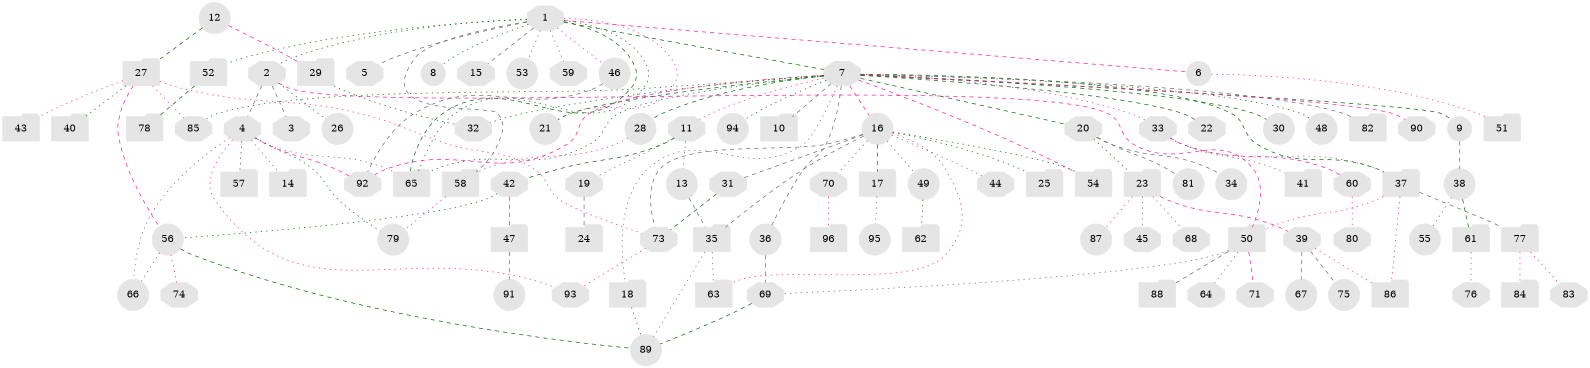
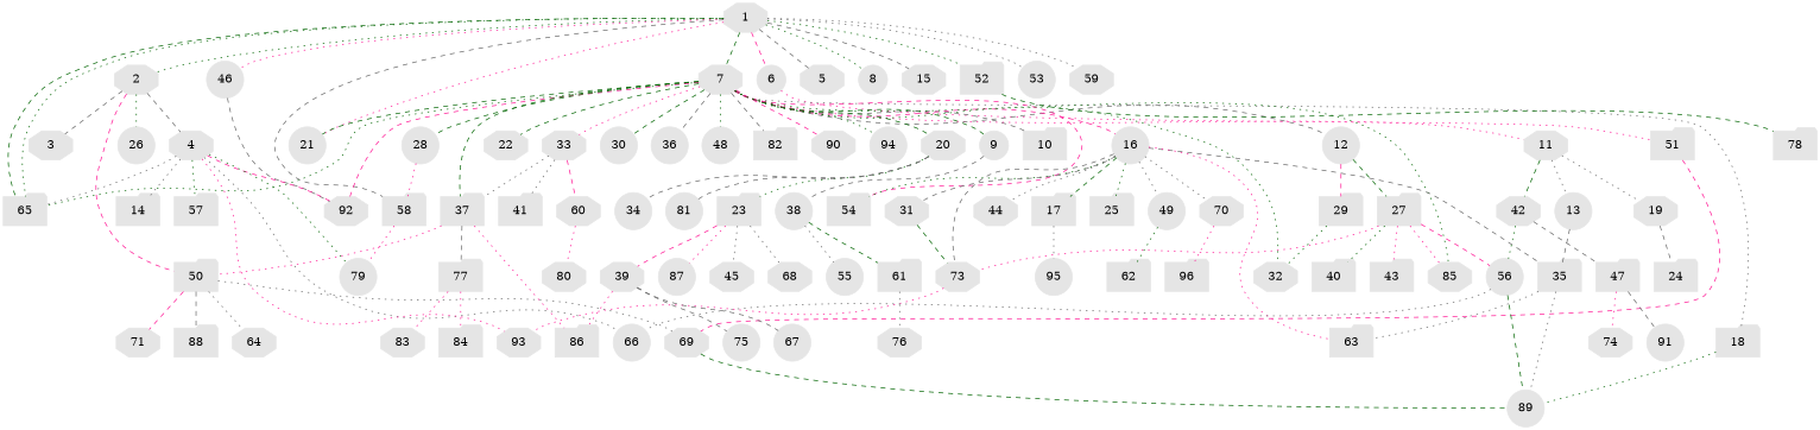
  graph {
    node [color=gray90 shape=octagon style=filled]
    edge [color=gray40 style=dotted]
    1
    2
    5
    6 [shape=circle]
    7
    8 [shape=circle]
    15
    21 [shape=circle]
    46 [shape=circle]
    52 [shape=folder]
    53 [shape=circle]
    58 [shape=folder]
    59
    65 [shape=folder]
    3
    4
    26 [shape=circle]
    50 [shape=folder]
    51 [shape=folder]
    92
    9 [shape=circle]
    10 [shape=folder]
    11
    12 [shape=circle]
    16 [shape=circle]
    18 [shape=folder]
    20
    22
    28 [shape=circle]
    30 [shape=circle]
    32
    33
    36 [shape=circle]
    37 [shape=folder]
    48 [shape=circle]
    54 [shape=folder]
    82 [shape=folder]
    85
    90
    94 [shape=circle]
    78 [shape=folder]
    79 [shape=circle]
    14 [shape=folder]
    57 [shape=folder]
    66 [shape=circle]
    93
    69
    64
    71
    88 [shape=folder]
    38 [shape=circle]
    13 [shape=circle]
    19
    42
    27 [shape=folder]
    29 [shape=folder]
    35 [shape=folder]
    17 [shape=folder]
    25 [shape=folder]
    31
    44
    49 [shape=circle]
    63 [shape=folder]
    70
    73
    89 [shape=circle]
    23 [shape=folder]
    34 [shape=circle]
    81 [shape=circle]
    41 [shape=folder]
    60
    77 [shape=folder]
    86 [shape=folder]
    55 [shape=circle]
    61 [shape=folder]
    24 [shape=folder]
    56 [shape=circle]
    47 [shape=folder]
    40 [shape=folder]
    43 [shape=folder]
    95 [shape=circle]
    62 [shape=folder]
    96 [shape=folder]
    39
    45
    68
    87 [shape=circle]
    67 [shape=circle]
    75 [shape=circle]
    74
    80
    83
    84 [shape=folder]
    76
    91 [shape=circle]
    1 -- 2 [color=darkgreen]
    1 -- 5 [style=dashed]
    1 -- 6 [color=deeppink style=dashed]
    1 -- 7 [color=darkgreen style=dashed]
    1 -- 8 [color=darkgreen]
    1 -- 15 [style=dashed]
    1 -- 21 [color=deeppink]
    1 -- 46 [color=deeppink]
    1 -- 52 [color=darkgreen]
    1 -- 53
    1 -- 58 [style=dashed]
    1 -- 59
    1 -- 65 [color=darkgreen style=dashed]
    1 -- 65 [color=darkgreen]
    2 -- 3 [style=dashed]
    2 -- 4 [style=dashed]
    2 -- 26 [color=darkgreen]
    2 -- 50 [color=deeppink style=dashed]
    6 -- 51 [color=deeppink]
    7 -- 21 [color=darkgreen style=dashed]
    7 -- 65 [color=darkgreen]
    7 -- 92 [color=deeppink style=dashed]
    7 -- 9 [color=darkgreen style=dashed]
    7 -- 10 [style=dashed]
    7 -- 11 [color=deeppink]
+   7 -- 12 [style=dashed]
    7 -- 16 [color=deeppink style=dashed]
    7 -- 18
    7 -- 20 [color=darkgreen style=dashed]
    7 -- 22 [color=darkgreen style=dashed]
    7 -- 28 [color=darkgreen style=dashed]
    7 -- 30 [color=darkgreen style=dashed]
    7 -- 32 [color=darkgreen]
    7 -- 33 [color=deeppink]
    7 -- 36 [style=dashed]
    7 -- 37 [color=darkgreen style=dashed]
    7 -- 48 [color=darkgreen]
    7 -- 54 [color=deeppink style=dashed]
    7 -- 82 [style=dashed]
    7 -- 85 [color=darkgreen]
    7 -- 90 [color=deeppink style=dashed]
    7 -- 94 [color=darkgreen]
    46 -- 92 [style=dashed]
    52 -- 78 [color=darkgreen style=dashed]
    58 -- 79 [color=deeppink]
    4 -- 65
    4 -- 92 [color=deeppink style=dashed]
    4 -- 79 [color=darkgreen]
    4 -- 14
    4 -- 57 [color=darkgreen]
    4 -- 66
    4 -- 93 [color=deeppink]
    50 -- 69
    50 -- 64
    50 -- 71 [color=deeppink style=dashed]
    50 -- 88 [style=dashed]
    9 -- 38 [style=dashed]
    11 -- 13
    11 -- 19
    11 -- 42 [color=darkgreen style=dashed]
    12 -- 27 [color=darkgreen style=dashed]
    12 -- 29 [color=deeppink style=dashed]
    16 -- 54 [color=darkgreen]
    16 -- 35 [style=dashed]
    16 -- 17 [color=darkgreen style=dashed]
    16 -- 25 [color=darkgreen]
    16 -- 31 [style=dashed]
    16 -- 44
    16 -- 49
    16 -- 63 [color=deeppink]
    16 -- 70
    16 -- 73 [style=dashed]
    18 -- 89 [color=darkgreen]
    20 -- 23 [color=darkgreen]
    20 -- 34 [style=dashed]
    20 -- 81 [style=dashed]
    28 -- 58 [color=deeppink]
    33 -- 37
    33 -- 41
    33 -- 60 [color=deeppink style=dashed]
-   36 -- 69 [color=deeppink style=dashed]
+   51 -- 69 [color=deeppink style=dashed]
    37 -- 50 [color=deeppink]
    37 -- 77 [style=dashed]
    37 -- 86 [color=deeppink]
    69 -- 89 [color=darkgreen style=dashed]
    38 -- 55
    38 -- 61 [color=darkgreen style=dashed]
    13 -- 35 [style=dashed]
    19 -- 24 [style=dashed]
    42 -- 56 [color=darkgreen]
    42 -- 47 [style=dashed]
    27 -- 85 [color=deeppink]
    27 -- 73 [color=deeppink]
    27 -- 56 [color=deeppink style=dashed]
    27 -- 40 [color=darkgreen]
    27 -- 43 [color=deeppink]
    29 -- 32 [color=darkgreen]
    35 -- 63
    35 -- 89
    17 -- 95
    31 -- 73 [color=darkgreen style=dashed]
    49 -- 62 [color=darkgreen]
    70 -- 96 [color=deeppink]
    73 -- 93 [color=deeppink]
    23 -- 39 [color=deeppink style=dashed]
    23 -- 45
    23 -- 68
    23 -- 87 [color=deeppink]
    60 -- 80 [color=deeppink]
    77 -- 83 [color=deeppink]
    77 -- 84 [color=deeppink]
    61 -- 76
    56 -- 66
    56 -- 89 [color=darkgreen style=dashed]
-   56 -- 74 [color=deeppink]
+   47 -- 74 [color=deeppink]
    47 -- 91 [style=dashed]
    39 -- 86 [color=deeppink]
    39 -- 67 [style=dashed]
    39 -- 75 [style=dashed]
  }
